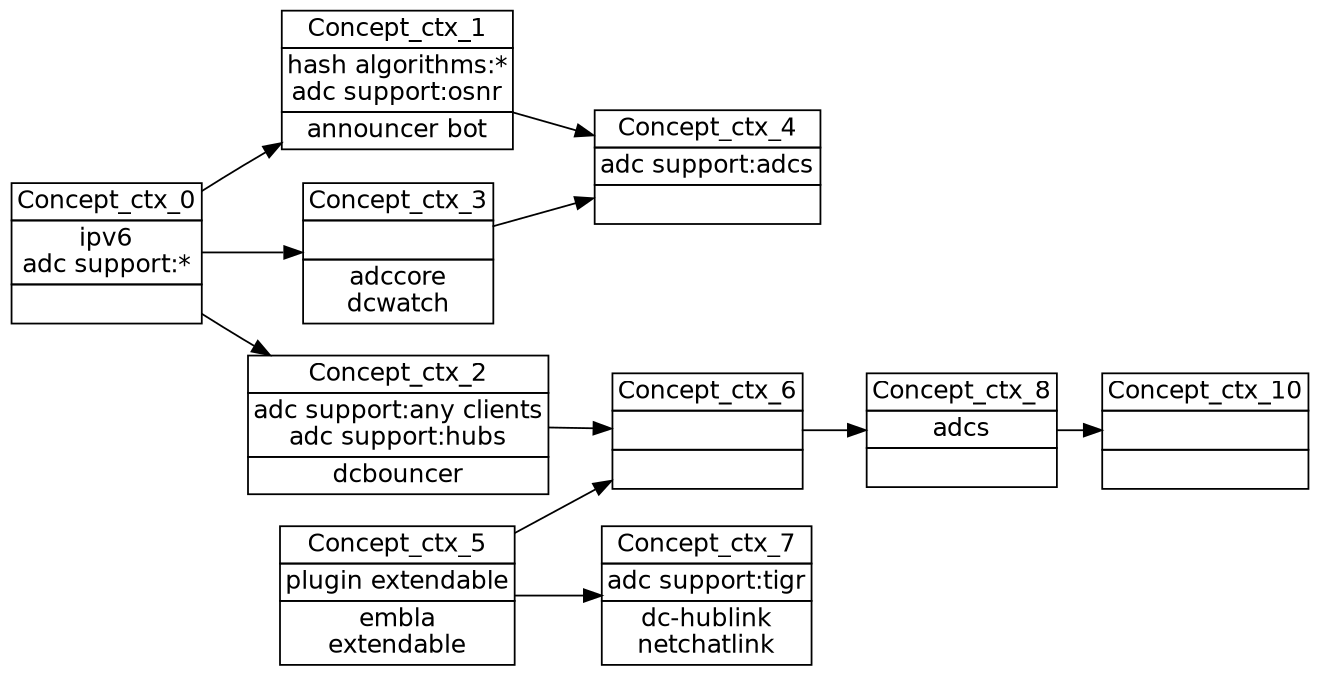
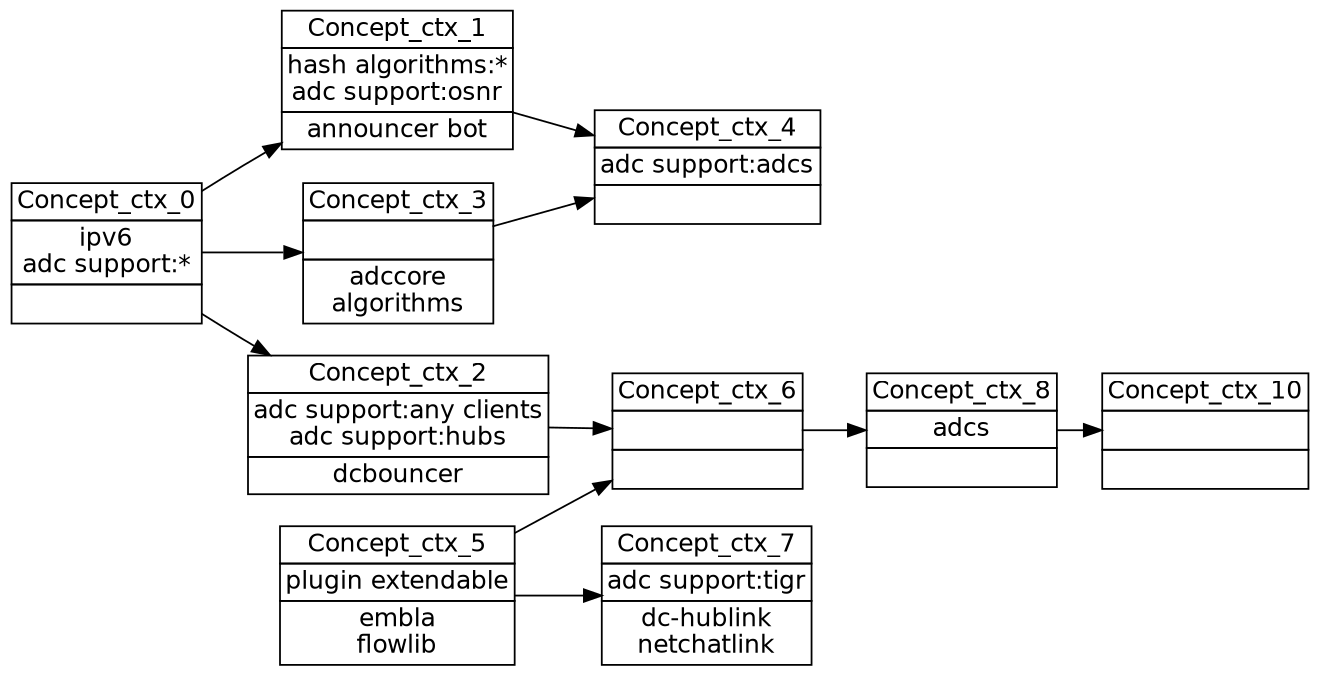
  digraph {
    nodesep=0.2
    rankdir=LR
    ranksep=0.3
    node [fontname="DejaVu Sans" margin="0.03,0.03" shape=none]
    edge [headport=p tailport=p]
    n1 [label=<<table border="0" cellborder="1" cellspacing="0" port="p"><tr><td>Concept_ctx_10</td></tr><tr><td><br/></td></tr><tr><td><br/></td></tr></table>>]
    n2 [label=<<table border="0" cellborder="1" cellspacing="0" port="p"><tr><td>Concept_ctx_8</td></tr><tr><td>adcs<br/></td></tr><tr><td><br/></td></tr></table>>]
    n3 [label=<<table border="0" cellborder="1" cellspacing="0" port="p"><tr><td>Concept_ctx_0</td></tr><tr><td>ipv6<br/>adc support:*<br/></td></tr><tr><td><br/></td></tr></table>>]
    n4 [label=<<table border="0" cellborder="1" cellspacing="0" port="p"><tr><td>Concept_ctx_1</td></tr><tr><td>hash algorithms:*<br/>adc support:osnr<br/></td></tr><tr><td>announcer bot<br/></td></tr></table>>]
-   n5 [label=<<table border="0" cellborder="1" cellspacing="0" port="p"><tr><td>Concept_ctx_3</td></tr><tr><td><br/></td></tr><tr><td>adccore<br/>dcwatch<br/></td></tr></table>>]
+   n5 [label=<<table border="0" cellborder="1" cellspacing="0" port="p"><tr><td>Concept_ctx_3</td></tr><tr><td><br/></td></tr><tr><td>adccore<br/>algorithms<br/></td></tr></table>>]
    n6 [label=<<table border="0" cellborder="1" cellspacing="0" port="p"><tr><td>Concept_ctx_2</td></tr><tr><td>adc support:any clients<br/>adc support:hubs<br/></td></tr><tr><td>dcbouncer<br/></td></tr></table>>]
    n7 [label=<<table border="0" cellborder="1" cellspacing="0" port="p"><tr><td>Concept_ctx_4</td></tr><tr><td>adc support:adcs<br/></td></tr><tr><td><br/></td></tr></table>>]
    n8 [label=<<table border="0" cellborder="1" cellspacing="0" port="p"><tr><td>Concept_ctx_6</td></tr><tr><td><br/></td></tr><tr><td><br/></td></tr></table>>]
-   n9 [label=<<table border="0" cellborder="1" cellspacing="0" port="p"><tr><td>Concept_ctx_5</td></tr><tr><td>plugin extendable<br/></td></tr><tr><td>embla<br/>extendable<br/></td></tr></table>>]
+   n9 [label=<<table border="0" cellborder="1" cellspacing="0" port="p"><tr><td>Concept_ctx_5</td></tr><tr><td>plugin extendable<br/></td></tr><tr><td>embla<br/>flowlib<br/></td></tr></table>>]
    n10 [label=<<table border="0" cellborder="1" cellspacing="0" port="p"><tr><td>Concept_ctx_7</td></tr><tr><td>adc support:tigr<br/></td></tr><tr><td>dc-hublink<br/>netchatlink<br/></td></tr></table>>]
    n2 -> n1
    n3 -> n4
    n3 -> n5
    n3 -> n6
    n4 -> n7
    n5 -> n7
    n6 -> n8
    n8 -> n2
    n9 -> n8
    n9 -> n10
  }
